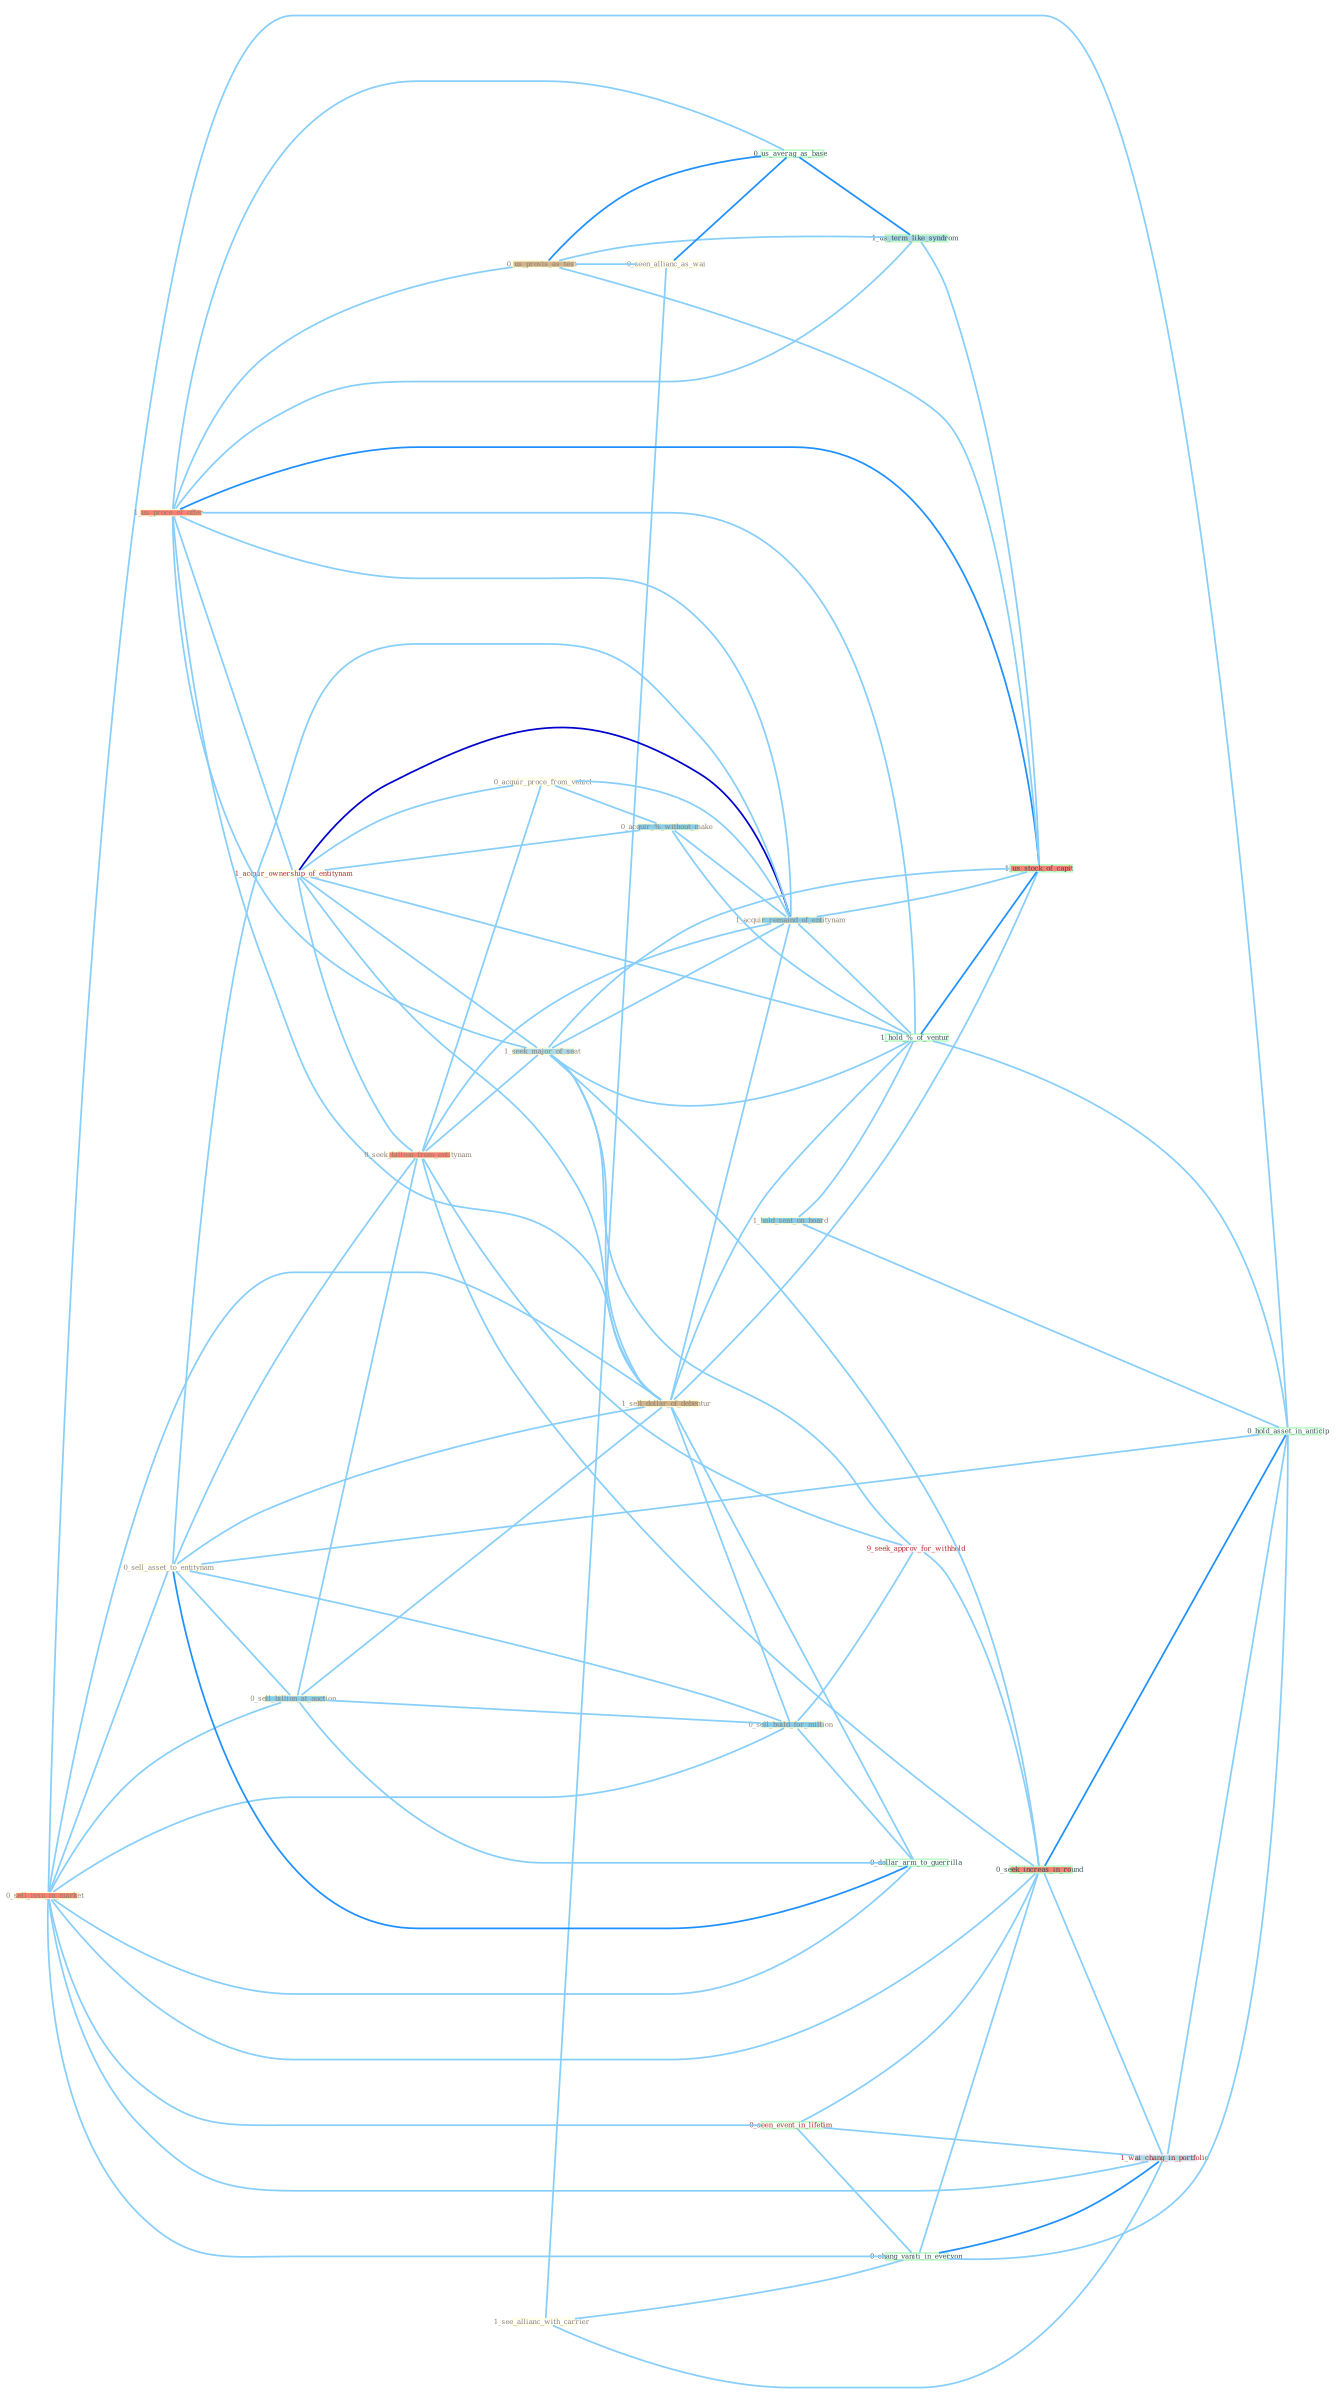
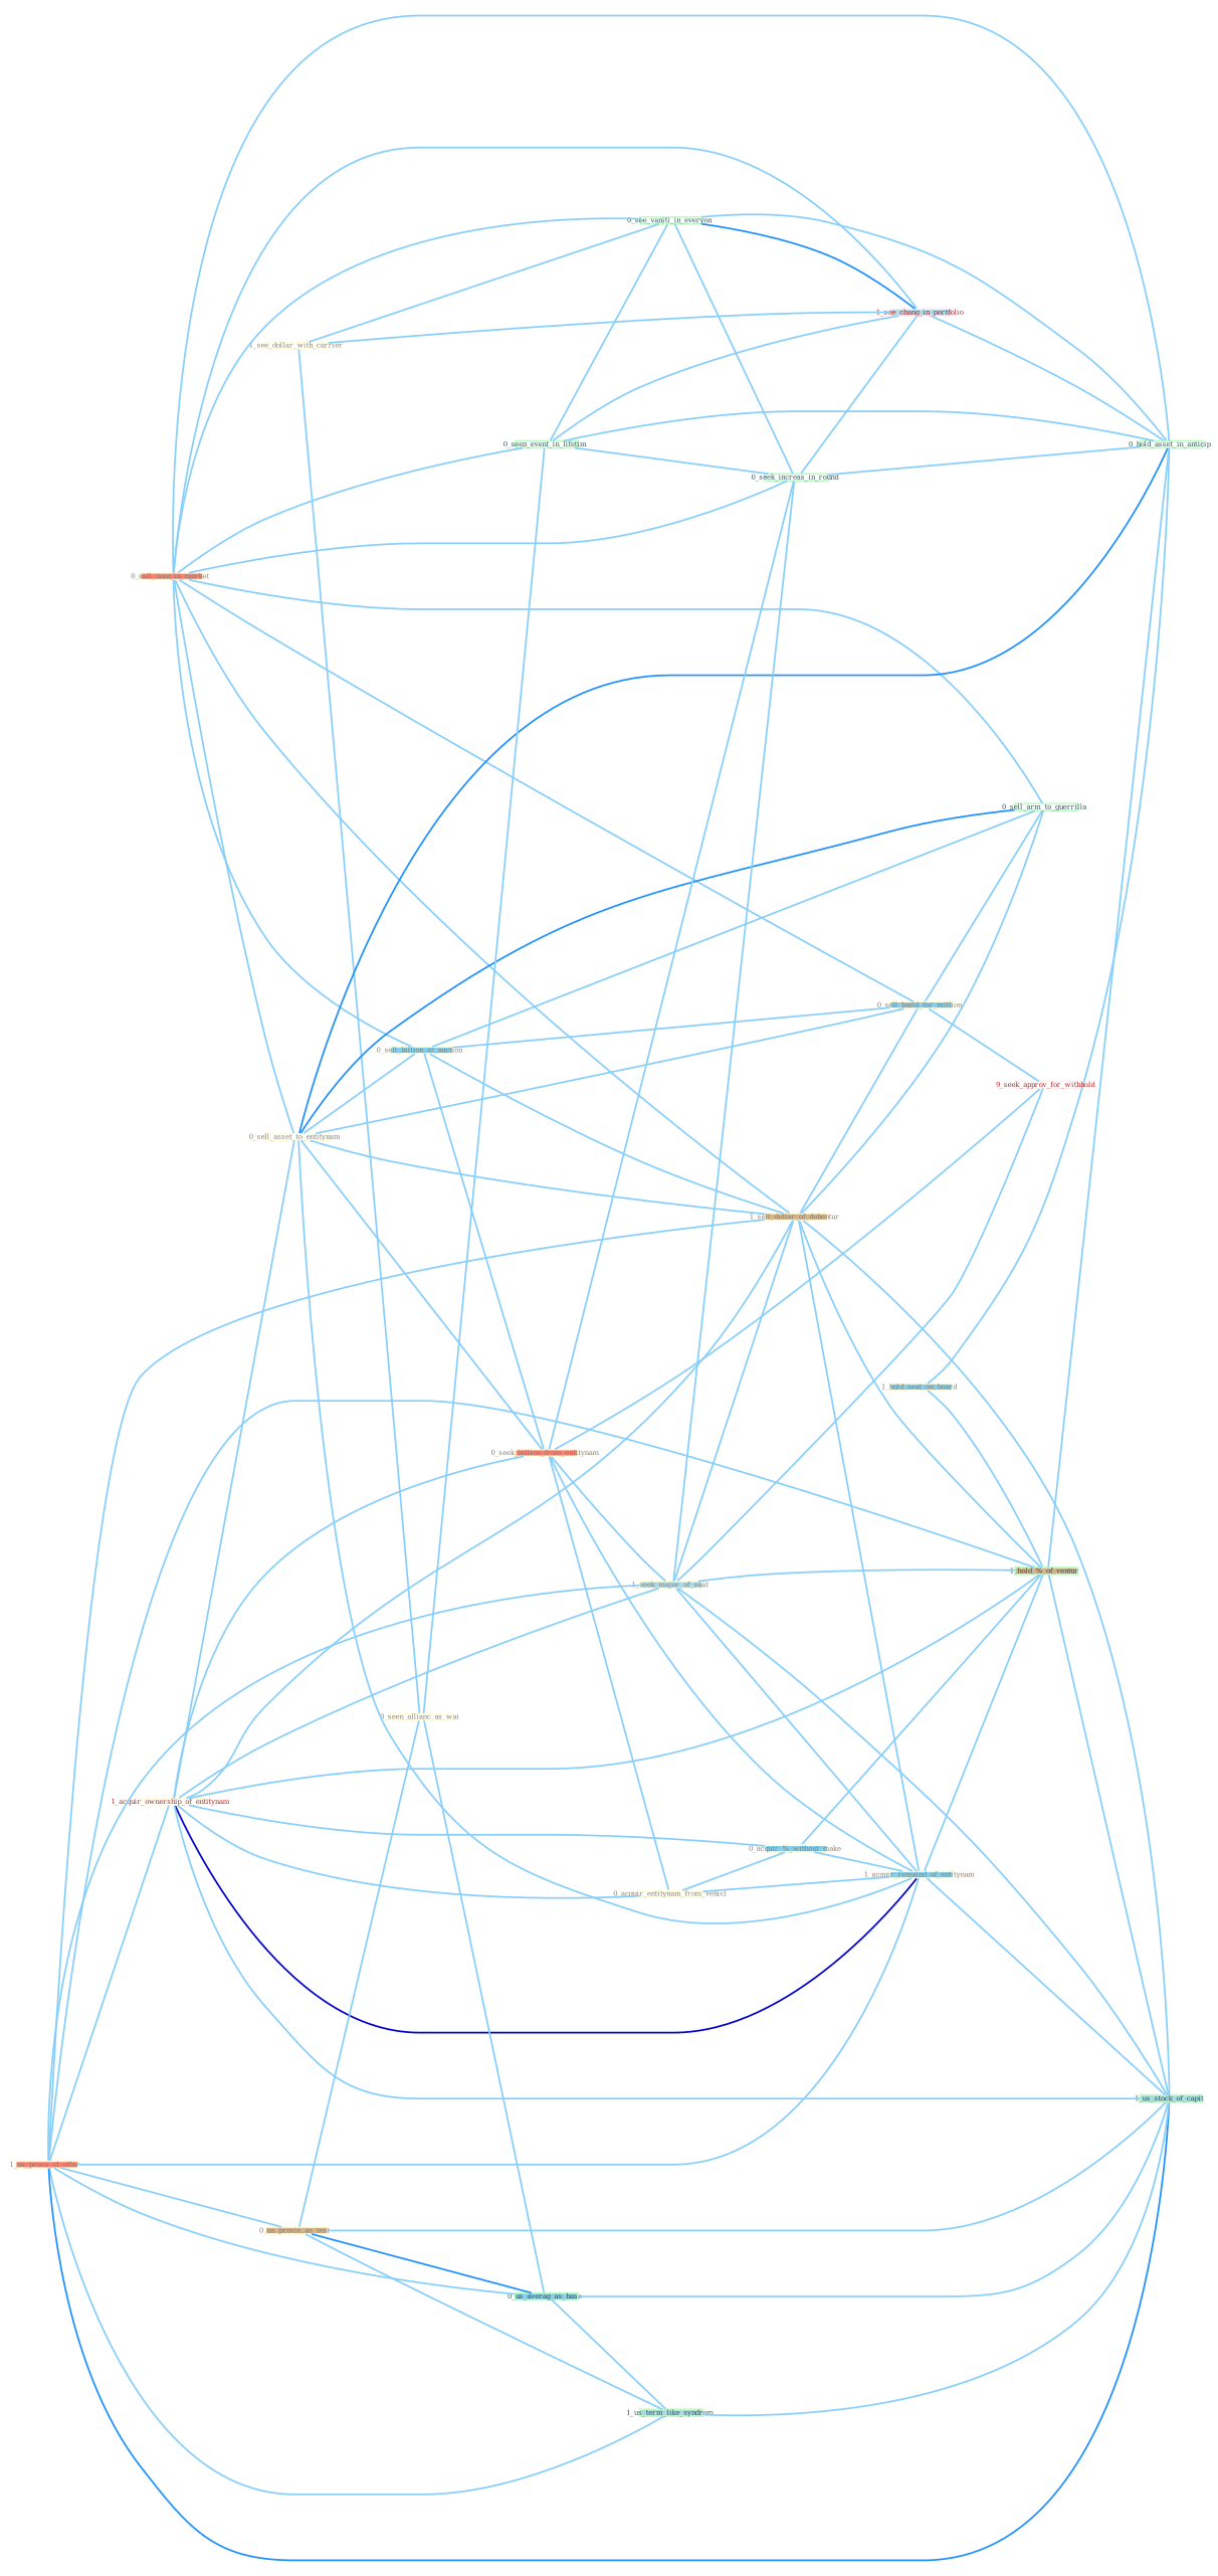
  graph {
    rankdir=LR
    node [color="#ffffe0" fillcolor=white fixedsize=true fontcolor="#8b7d6b" fontsize=4 shape=polygon style=filled]
    edge [color="#87cefa" w=1]
-   "1_see_allianc_with_carrier " [height=.06 width=.5]
+   "1_see_allianc_with_carrier " [height=.06 width=.5 label="1_see_dollar_with_carrier"]
    "0_sell_issu_in_market " [fillcolor=salmon height=.06 width=.5]
    "1_hold_seat_on_board " [fillcolor=skyblue height=.06 width=.5]
    "1_us_proce_of_offer " [fillcolor=salmon height=.06 width=.5]
    "1_acquir_ownership_of_entitynam " [fontcolor="#b22222" height=.06 width=.5]
    "0_sell_asset_to_entitynam " [height=.06 width=.5]
    "0_sell_billion_at_auction " [fillcolor=skyblue height=.06 width=.5]
    "0_seek_billion_from_entitynam " [fillcolor=salmon height=.06 width=.5]
    "0_us_provis_as_test " [fillcolor=tan height=.06 width=.5]
    "0_seen_allianc_as_wai " [height=.06 width=.5]
-   "0_acquir_entitynam_from_vehicl " [height=.06 width=.5 label="0_acquir_proce_from_vehicl"]
+   "0_acquir_entitynam_from_vehicl " [height=.06 width=.5]
    "1_seek_major_of_seat " [fillcolor=lightblue height=.06 width=.5]
    "1_sell_dollar_of_debentur " [fillcolor=tan height=.06 width=.5]
    "0_acquir_%_without_make " [fillcolor=skyblue height=.06 width=.5]
    "1_acquir_remaind_of_entitynam " [fillcolor=skyblue height=.06 width=.5]
    "0_sell_build_for_million " [fillcolor=skyblue height=.06 width=.5]
    n17 [color="#fff0f5" fontcolor="#b22222" height=.06 label="9_seek_approv_for_withhold" width=.5]
-   "1_see_chang_in_portfolio " [color="#fff0f5" fillcolor=lightblue fontcolor="#b22222" height=.06 width=.5 label="1_wai_chang_in_portfolio"]
-   "0_see_vaniti_in_everyon " [color="#BDFCC9" fontcolor="#2f4f4f" height=.06 width=.5 label="0_chang_vaniti_in_everyon"]
-   "0_seen_event_in_lifetim " [color="#BDFCC9" fontcolor="#b22222" height=.06 width=.5]
-   "0_sell_arm_to_guerrilla " [color="#BDFCC9" fontcolor="#2f4f4f" height=.06 width=.5 label="0_dollar_arm_to_guerrilla"]
-   "0_seek_increas_in_round " [color="#BDFCC9" fillcolor=salmon fontcolor="#2f4f4f" height=.06 width=.5]
+   "1_see_chang_in_portfolio " [color="#fff0f5" fillcolor=lightblue fontcolor="#b22222" height=.06 width=.5]
+   "0_see_vaniti_in_everyon " [color="#BDFCC9" fontcolor="#2f4f4f" height=.06 width=.5]
+   "0_seen_event_in_lifetim " [color="#BDFCC9" fontcolor="#2f4f4f" height=.06 width=.5]
+   "0_sell_arm_to_guerrilla " [color="#BDFCC9" fontcolor="#2f4f4f" height=.06 width=.5]
+   "0_seek_increas_in_round " [color="#BDFCC9" fontcolor="#2f4f4f" height=.06 width=.5]
    "0_hold_asset_in_anticip " [color="#BDFCC9" fontcolor="#2f4f4f" height=.06 width=.5]
-   "1_hold_%_of_ventur " [color="#BDFCC9" fontcolor="#2f4f4f" height=.06 width=.5]
-   "0_us_averag_as_base " [color="#BDFCC9" fontcolor="#2f4f4f" height=.06 width=.5]
+   "1_hold_%_of_ventur " [color="#BDFCC9" fillcolor=tan fontcolor="#2f4f4f" height=.06 width=.5]
+   "0_us_averag_as_base " [color="#BDFCC9" fillcolor=skyblue fontcolor="#2f4f4f" height=.06 width=.5]
    "1_us_term_like_syndrom " [color="#BDFCC9" fillcolor=lightblue fontcolor="#2f4f4f" height=.06 width=.5]
-   "1_us_stock_of_capit " [color="#BDFCC9" fillcolor=salmon fontcolor="#2f4f4f" height=.06 width=.5]
+   "1_us_stock_of_capit " [color="#BDFCC9" fillcolor=lightblue fontcolor="#2f4f4f" height=.06 width=.5]
    subgraph sub_1 {
      "1_see_allianc_with_carrier "
      "0_sell_issu_in_market "
      "1_hold_seat_on_board "
      "1_us_proce_of_offer "
      "1_acquir_ownership_of_entitynam "
      "0_sell_asset_to_entitynam "
      "0_sell_billion_at_auction "
      "0_seek_billion_from_entitynam "
      "0_us_provis_as_test "
      "0_seen_allianc_as_wai "
      "0_acquir_entitynam_from_vehicl "
      "1_seek_major_of_seat "
      "1_sell_dollar_of_debentur "
      "0_acquir_%_without_make "
      "1_acquir_remaind_of_entitynam "
      "0_sell_build_for_million "
    }
    subgraph sub_2 {
      n17
      "1_see_chang_in_portfolio "
    }
    "1_see_allianc_with_carrier " -- "0_seen_allianc_as_wai "
    "1_see_allianc_with_carrier " -- "1_see_chang_in_portfolio "
    "1_see_allianc_with_carrier " -- "0_see_vaniti_in_everyon "
    "0_sell_issu_in_market " -- "0_sell_asset_to_entitynam "
    "0_sell_issu_in_market " -- "0_sell_billion_at_auction "
    "0_sell_issu_in_market " -- "1_sell_dollar_of_debentur "
    "0_sell_issu_in_market " -- "0_sell_build_for_million "
    "0_sell_issu_in_market " -- "1_see_chang_in_portfolio "
    "0_sell_issu_in_market " -- "0_see_vaniti_in_everyon "
    "0_sell_issu_in_market " -- "0_seen_event_in_lifetim "
    "0_sell_issu_in_market " -- "0_sell_arm_to_guerrilla "
    "0_sell_issu_in_market " -- "0_seek_increas_in_round "
    "0_sell_issu_in_market " -- "0_hold_asset_in_anticip "
    "1_hold_seat_on_board " -- "0_hold_asset_in_anticip "
    "1_hold_seat_on_board " -- "1_hold_%_of_ventur "
    "1_us_proce_of_offer " -- "1_acquir_ownership_of_entitynam "
    "1_us_proce_of_offer " -- "0_us_provis_as_test "
    "1_us_proce_of_offer " -- "1_seek_major_of_seat "
    "1_us_proce_of_offer " -- "1_sell_dollar_of_debentur "
    "1_us_proce_of_offer " -- "1_acquir_remaind_of_entitynam "
    "1_us_proce_of_offer " -- "1_hold_%_of_ventur "
    "1_us_proce_of_offer " -- "0_us_averag_as_base "
    "1_us_proce_of_offer " -- "1_us_term_like_syndrom "
    "1_us_proce_of_offer " -- "1_us_stock_of_capit " [color="#1e90ff" w=2]
+   "1_acquir_ownership_of_entitynam " -- "0_sell_asset_to_entitynam "
    "1_acquir_ownership_of_entitynam " -- "0_seek_billion_from_entitynam "
    "1_acquir_ownership_of_entitynam " -- "0_acquir_entitynam_from_vehicl "
    "1_acquir_ownership_of_entitynam " -- "1_seek_major_of_seat "
    "1_acquir_ownership_of_entitynam " -- "1_sell_dollar_of_debentur "
    "1_acquir_ownership_of_entitynam " -- "0_acquir_%_without_make "
    "1_acquir_ownership_of_entitynam " -- "1_acquir_remaind_of_entitynam " [color="#0000cd" w=3]
    "1_acquir_ownership_of_entitynam " -- "1_hold_%_of_ventur "
+   "1_acquir_ownership_of_entitynam " -- "1_us_stock_of_capit "
    "0_sell_asset_to_entitynam " -- "0_sell_billion_at_auction "
    "0_sell_asset_to_entitynam " -- "0_seek_billion_from_entitynam "
    "0_sell_asset_to_entitynam " -- "1_sell_dollar_of_debentur "
    "0_sell_asset_to_entitynam " -- "1_acquir_remaind_of_entitynam "
    "0_sell_asset_to_entitynam " -- "0_sell_build_for_million "
    "0_sell_asset_to_entitynam " -- "0_sell_arm_to_guerrilla " [color="#1e90ff" w=2]
-   "0_sell_asset_to_entitynam " -- "0_hold_asset_in_anticip "
+   "0_sell_asset_to_entitynam " -- "0_hold_asset_in_anticip " [color="#1e90ff"]
    "0_sell_billion_at_auction " -- "0_seek_billion_from_entitynam "
    "0_sell_billion_at_auction " -- "1_sell_dollar_of_debentur "
    "0_sell_billion_at_auction " -- "0_sell_build_for_million "
    "0_sell_billion_at_auction " -- "0_sell_arm_to_guerrilla "
    "0_seek_billion_from_entitynam " -- "0_acquir_entitynam_from_vehicl "
    "0_seek_billion_from_entitynam " -- "1_seek_major_of_seat "
    "0_seek_billion_from_entitynam " -- "1_acquir_remaind_of_entitynam "
    "0_seek_billion_from_entitynam " -- n17
    "0_seek_billion_from_entitynam " -- "0_seek_increas_in_round "
    "0_us_provis_as_test " -- "0_seen_allianc_as_wai "
    "0_us_provis_as_test " -- "0_us_averag_as_base " [color="#1e90ff" w=2]
    "0_us_provis_as_test " -- "1_us_term_like_syndrom "
    "0_us_provis_as_test " -- "1_us_stock_of_capit "
-   "0_seen_allianc_as_wai " -- "0_us_averag_as_base " [color="#1e90ff"]
+   "0_seen_allianc_as_wai " -- "0_seen_event_in_lifetim "
+   "0_seen_allianc_as_wai " -- "0_us_averag_as_base "
    "0_acquir_entitynam_from_vehicl " -- "0_acquir_%_without_make "
    "0_acquir_entitynam_from_vehicl " -- "1_acquir_remaind_of_entitynam "
    "1_seek_major_of_seat " -- "1_sell_dollar_of_debentur "
    "1_seek_major_of_seat " -- "1_acquir_remaind_of_entitynam "
    "1_seek_major_of_seat " -- n17
    "1_seek_major_of_seat " -- "0_seek_increas_in_round "
    "1_seek_major_of_seat " -- "1_hold_%_of_ventur "
    "1_seek_major_of_seat " -- "1_us_stock_of_capit "
    "1_sell_dollar_of_debentur " -- "1_acquir_remaind_of_entitynam "
    "1_sell_dollar_of_debentur " -- "0_sell_build_for_million "
    "1_sell_dollar_of_debentur " -- "0_sell_arm_to_guerrilla "
    "1_sell_dollar_of_debentur " -- "1_hold_%_of_ventur "
    "1_sell_dollar_of_debentur " -- "1_us_stock_of_capit "
    "0_acquir_%_without_make " -- "1_acquir_remaind_of_entitynam "
    "0_acquir_%_without_make " -- "1_hold_%_of_ventur "
    "1_acquir_remaind_of_entitynam " -- "1_hold_%_of_ventur "
    "1_acquir_remaind_of_entitynam " -- "1_us_stock_of_capit "
    "0_sell_build_for_million " -- n17
    "0_sell_build_for_million " -- "0_sell_arm_to_guerrilla "
-   n17 -- "0_seek_increas_in_round "
    "1_see_chang_in_portfolio " -- "0_hold_asset_in_anticip "
    "0_see_vaniti_in_everyon " -- "1_see_chang_in_portfolio " [color="#1e90ff" w=2]
    "0_see_vaniti_in_everyon " -- "0_seek_increas_in_round "
    "0_see_vaniti_in_everyon " -- "0_hold_asset_in_anticip "
    "0_seen_event_in_lifetim " -- "1_see_chang_in_portfolio "
    "0_seen_event_in_lifetim " -- "0_see_vaniti_in_everyon "
    "0_seen_event_in_lifetim " -- "0_seek_increas_in_round "
+   "0_seen_event_in_lifetim " -- "0_hold_asset_in_anticip "
    "0_seek_increas_in_round " -- "1_see_chang_in_portfolio "
-   "0_seek_increas_in_round " -- "0_hold_asset_in_anticip " [color="#1e90ff"]
+   "0_seek_increas_in_round " -- "0_hold_asset_in_anticip "
    "1_hold_%_of_ventur " -- "0_hold_asset_in_anticip "
-   "1_hold_%_of_ventur " -- "1_us_stock_of_capit " [color="#1e90ff"]
-   "0_us_averag_as_base " -- "1_us_term_like_syndrom " [color="#1e90ff"]
+   "1_hold_%_of_ventur " -- "1_us_stock_of_capit "
+   "0_us_averag_as_base " -- "1_us_term_like_syndrom "
+   "0_us_averag_as_base " -- "1_us_stock_of_capit "
    "1_us_term_like_syndrom " -- "1_us_stock_of_capit "
  }
